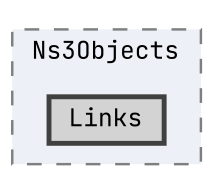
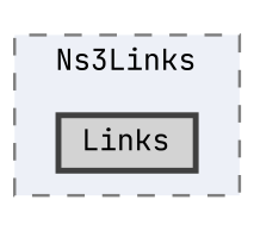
  digraph {
    compound=true
    rankdir=LR
    fontname="JetBrains Mono"
    n1 [color=grey25 fillcolor=lightgrey fontname="JetBrains Mono" fontsize=10 height=0.2 label=Links shape=box style="filled,bold" width=0.4]
    subgraph cluster_1 {
      bgcolor="#edf0f7"
      fontsize=10
-     label=Ns3Objects
+     label=Ns3Links
      pencolor=grey50
      style="filled,dashed"
      n1
    }
  }
